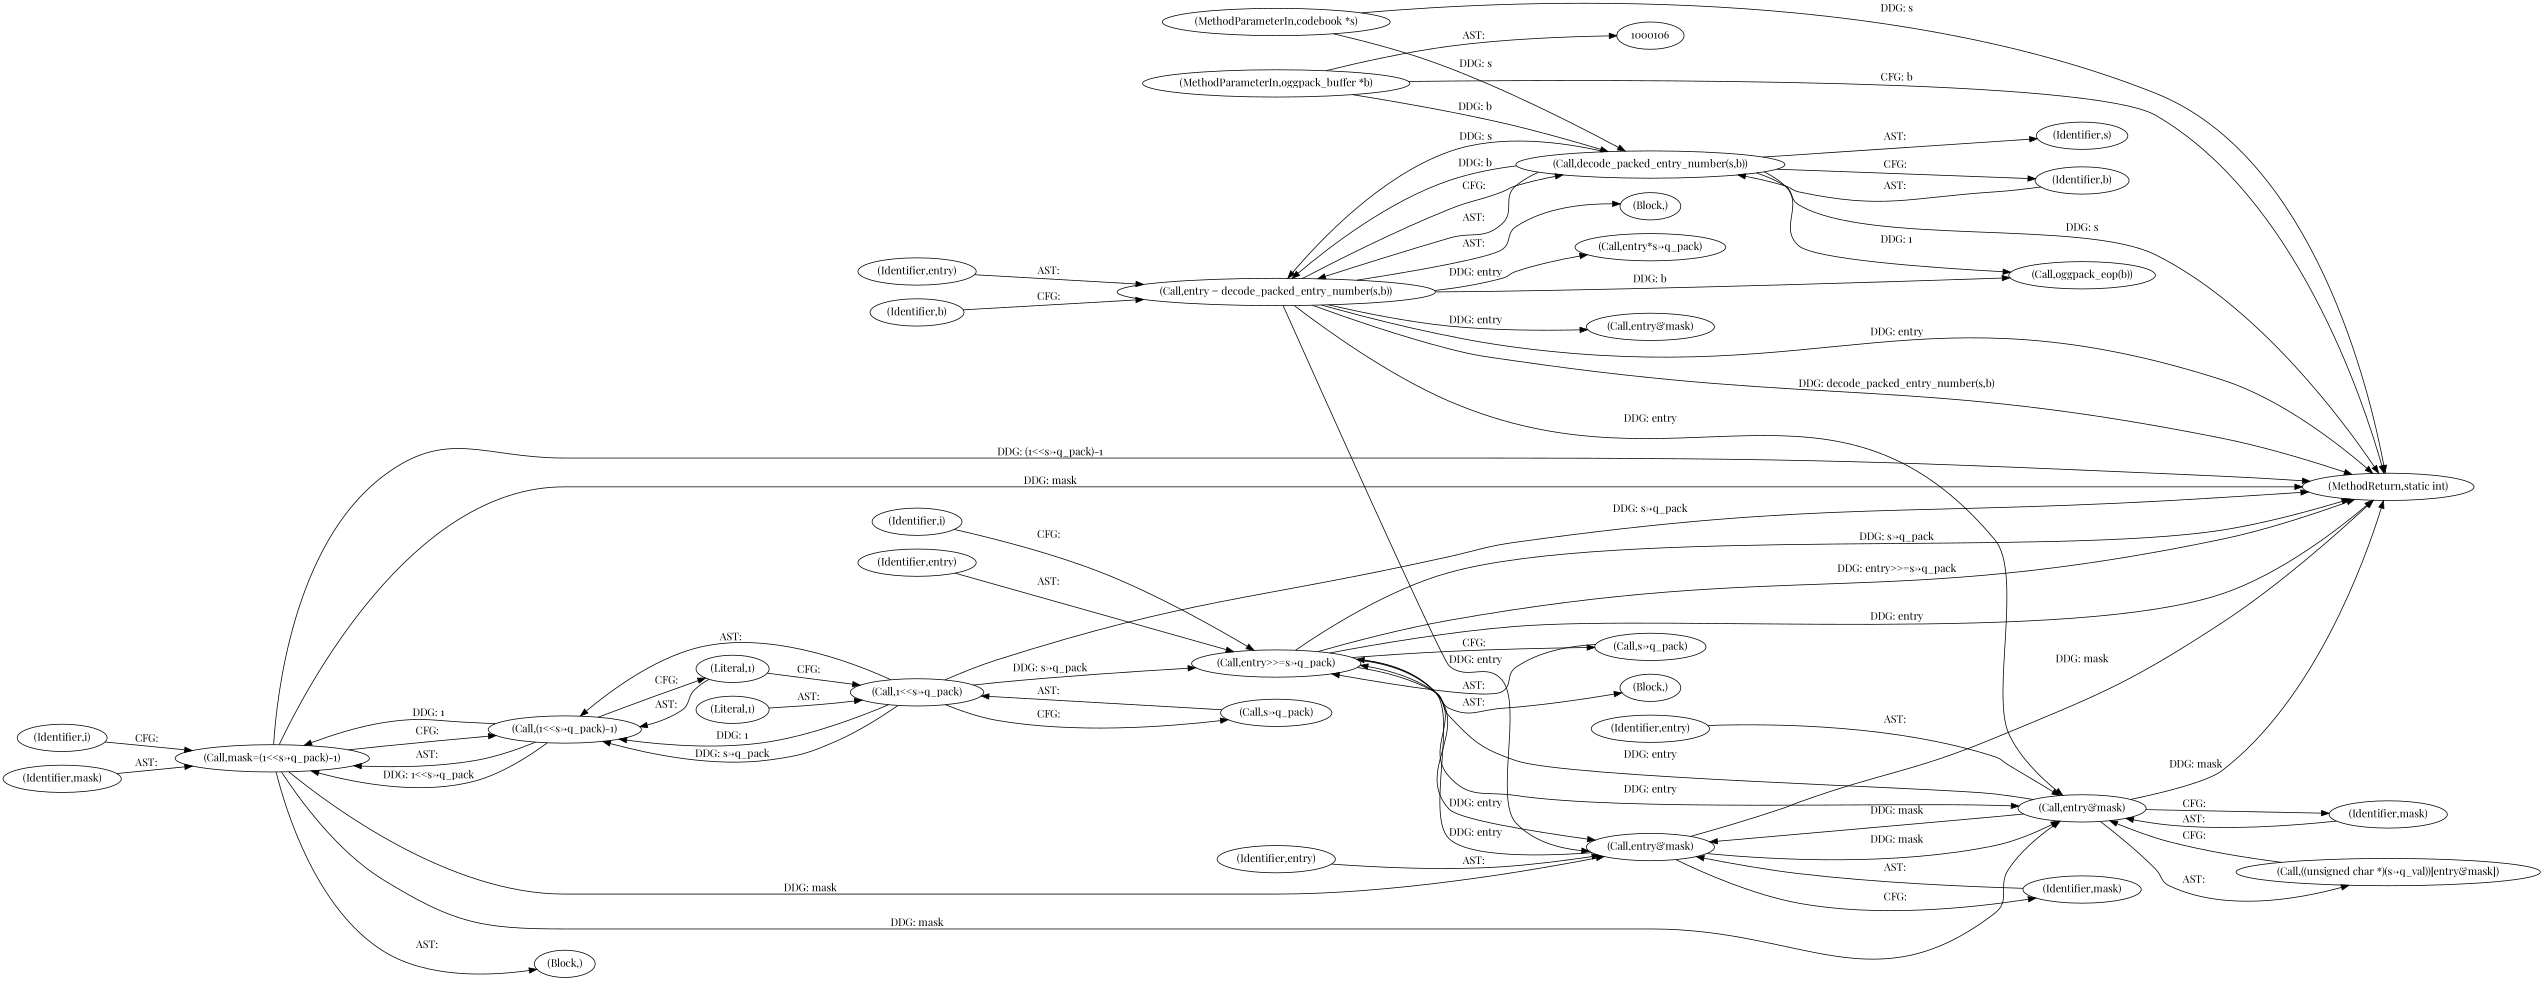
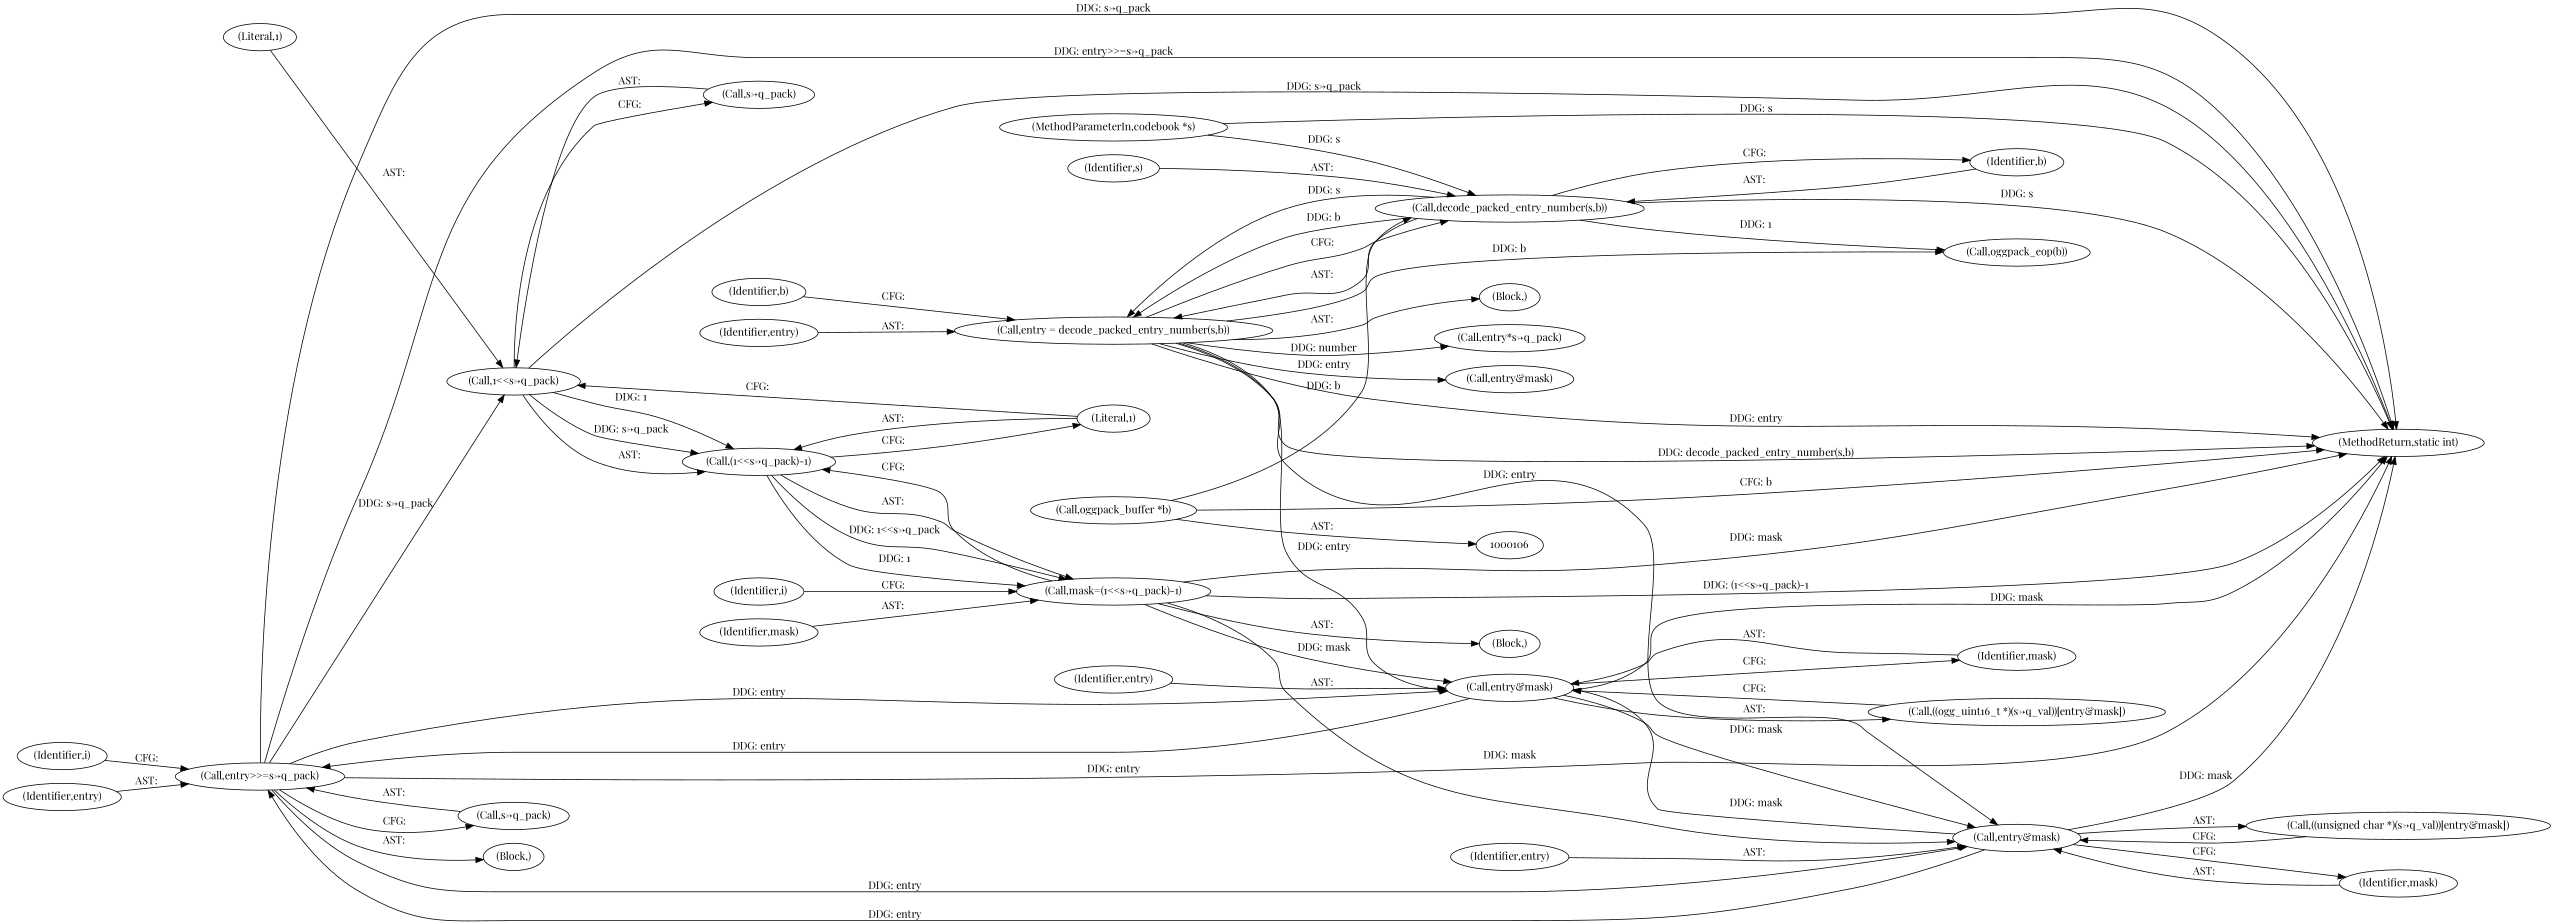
  digraph {
    fontname="Playfair Display"
    rankdir=LR
    node [fontname="Playfair Display"]
    edge [fontname="Playfair Display"]
    n1 [label="(Call,entry>>=s->q_pack)"]
    n2 [label="(Call,entry&mask)"]
    n3 [label="(Call,entry&mask)"]
    n4 [label="(Call,s->q_pack)"]
    n5 [label="(Block,)"]
    n6 [label="(MethodReturn,static int)"]
    n7 [label="(Identifier,mask)"]
+   n8 [label="(Call,((ogg_uint16_t *)(s->q_val))[entry&mask])"]
    n9 [label="(Call,((unsigned char *)(s->q_val))[entry&mask])"]
    n10 [label="(Identifier,mask)"]
    n11 [label="(Call,entry = decode_packed_entry_number(s,b))"]
    n12 [label="(Call,decode_packed_entry_number(s,b))"]
    n13 [label="(Block,)"]
    n14 [label="(Call,entry*s->q_pack)"]
    n15 [label="(Call,entry&mask)"]
    n16 [label="(Call,oggpack_eop(b))"]
    n17 [label="(Identifier,b)"]
    n18 [label="(MethodParameterIn,codebook *s)"]
-   n19 [label="(MethodParameterIn,oggpack_buffer *b)"]
+   n19 [label="(Call,oggpack_buffer *b)"]
    1000106
    n21 [label="(Call,mask=(1<<s->q_pack)-1)"]
    n22 [label="(Call,(1<<s->q_pack)-1)"]
    n23 [label="(Block,)"]
    n24 [label="(Literal,1)"]
    n25 [label="(Call,1<<s->q_pack)"]
    n26 [label="(Call,s->q_pack)"]
    n27 [label="(Identifier,s)"]
    n28 [label="(Identifier,i)"]
    n29 [label="(Identifier,entry)"]
    n30 [label="(Identifier,entry)"]
    n31 [label="(Literal,1)"]
    n32 [label="(Identifier,entry)"]
    n33 [label="(Identifier,entry)"]
    n34 [label="(Identifier,i)"]
    n35 [label="(Identifier,mask)"]
    n36 [label="(Identifier,b)"]
    n1 -> n2 [label="DDG: entry"]
    n1 -> n3 [label="DDG: entry"]
    n1 -> n4 [label="CFG: "]
    n1 -> n5 [label="AST: "]
    n1 -> n6 [label="DDG: entry"]
    n1 -> n6 [label="DDG: s->q_pack"]
    n1 -> n6 [label="DDG: entry>>=s->q_pack"]
    n2 -> n1 [label="DDG: entry"]
    n2 -> n3 [label="DDG: mask"]
    n2 -> n6 [label="DDG: mask"]
    n2 -> n7 [label="CFG: "]
+   n2 -> n8 [label="AST: "]
    n3 -> n1 [label="DDG: entry"]
    n3 -> n2 [label="DDG: mask"]
    n3 -> n6 [label="DDG: mask"]
    n3 -> n9 [label="AST: "]
    n3 -> n10 [label="CFG: "]
    n4 -> n1 [label="AST: "]
    n7 -> n2 [label="AST: "]
+   n8 -> n2 [label="CFG: "]
    n9 -> n3 [label="CFG: "]
    n10 -> n3 [label="AST: "]
    n11 -> n2 [label="DDG: entry"]
    n11 -> n3 [label="DDG: entry"]
    n11 -> n6 [label="DDG: entry"]
    n11 -> n6 [label="DDG: decode_packed_entry_number(s,b)"]
    n11 -> n12 [label="CFG: "]
    n11 -> n13 [label="AST: "]
-   n11 -> n14 [label="DDG: entry"]
+   n11 -> n14 [label="DDG: number"]
    n11 -> n15 [label="DDG: entry"]
    n11 -> n16 [label="DDG: b"]
    n12 -> n6 [label="DDG: s"]
    n12 -> n11 [label="AST: "]
    n12 -> n11 [label="DDG: s"]
    n12 -> n11 [label="DDG: b"]
    n12 -> n16 [label="DDG: 1"]
    n12 -> n17 [label="CFG: "]
    n17 -> n12 [label="AST: "]
    n18 -> n6 [label="DDG: s"]
    n18 -> n12 [label="DDG: s"]
    n19 -> n6 [label="CFG: b"]
    n19 -> n12 [label="DDG: b"]
    n19 -> 1000106 [label="AST: "]
    n21 -> n2 [label="DDG: mask"]
    n21 -> n3 [label="DDG: mask"]
    n21 -> n6 [label="DDG: (1<<s->q_pack)-1"]
    n21 -> n6 [label="DDG: mask"]
    n21 -> n22 [label="CFG: "]
    n21 -> n23 [label="AST: "]
    n22 -> n21 [label="AST: "]
    n22 -> n21 [label="DDG: 1<<s->q_pack"]
    n22 -> n21 [label="DDG: 1"]
    n22 -> n24 [label="CFG: "]
    n24 -> n22 [label="AST: "]
    n24 -> n25 [label="CFG: "]
-   n25 -> n1 [label="DDG: s->q_pack"]
+   n1 -> n25 [label="DDG: s->q_pack"]
    n25 -> n6 [label="DDG: s->q_pack"]
    n25 -> n22 [label="AST: "]
    n25 -> n22 [label="DDG: 1"]
    n25 -> n22 [label="DDG: s->q_pack"]
    n25 -> n26 [label="CFG: "]
    n26 -> n25 [label="AST: "]
-   n12 -> n27 [label="AST: "]
+   n27 -> n12 [label="AST: "]
    n28 -> n1 [label="CFG: "]
    n29 -> n11 [label="AST: "]
    n30 -> n1 [label="AST: "]
    n31 -> n25 [label="AST: "]
    n32 -> n3 [label="AST: "]
    n33 -> n2 [label="AST: "]
    n34 -> n21 [label="CFG: "]
    n35 -> n21 [label="AST: "]
    n36 -> n11 [label="CFG: "]
  }
